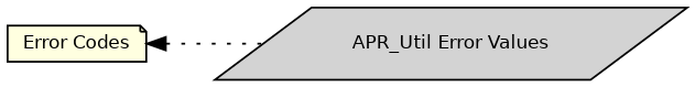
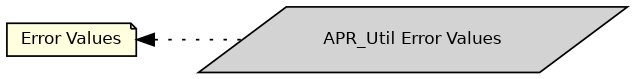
  digraph {
    rankdir=LR
    node [color=black fontname=Helvetica fontsize=10 style=filled]
    n1 [fillcolor=lightgrey fontcolor=black height=0.2 label="APR_Util Error Values" shape=parallelogram width=0.4]
-   n2 [fillcolor=lightyellow height=0.2 label="Error Codes" shape=note width=0.4]
+   n2 [fillcolor=lightyellow height=0.2 label="Error Values" shape=note width=0.4]
    n2 -> n1 [dir=back fontname=Helvetica fontsize=10 labelfontname=Helvetica labelfontsize=10 shape=plaintext style=dotted]
  }
